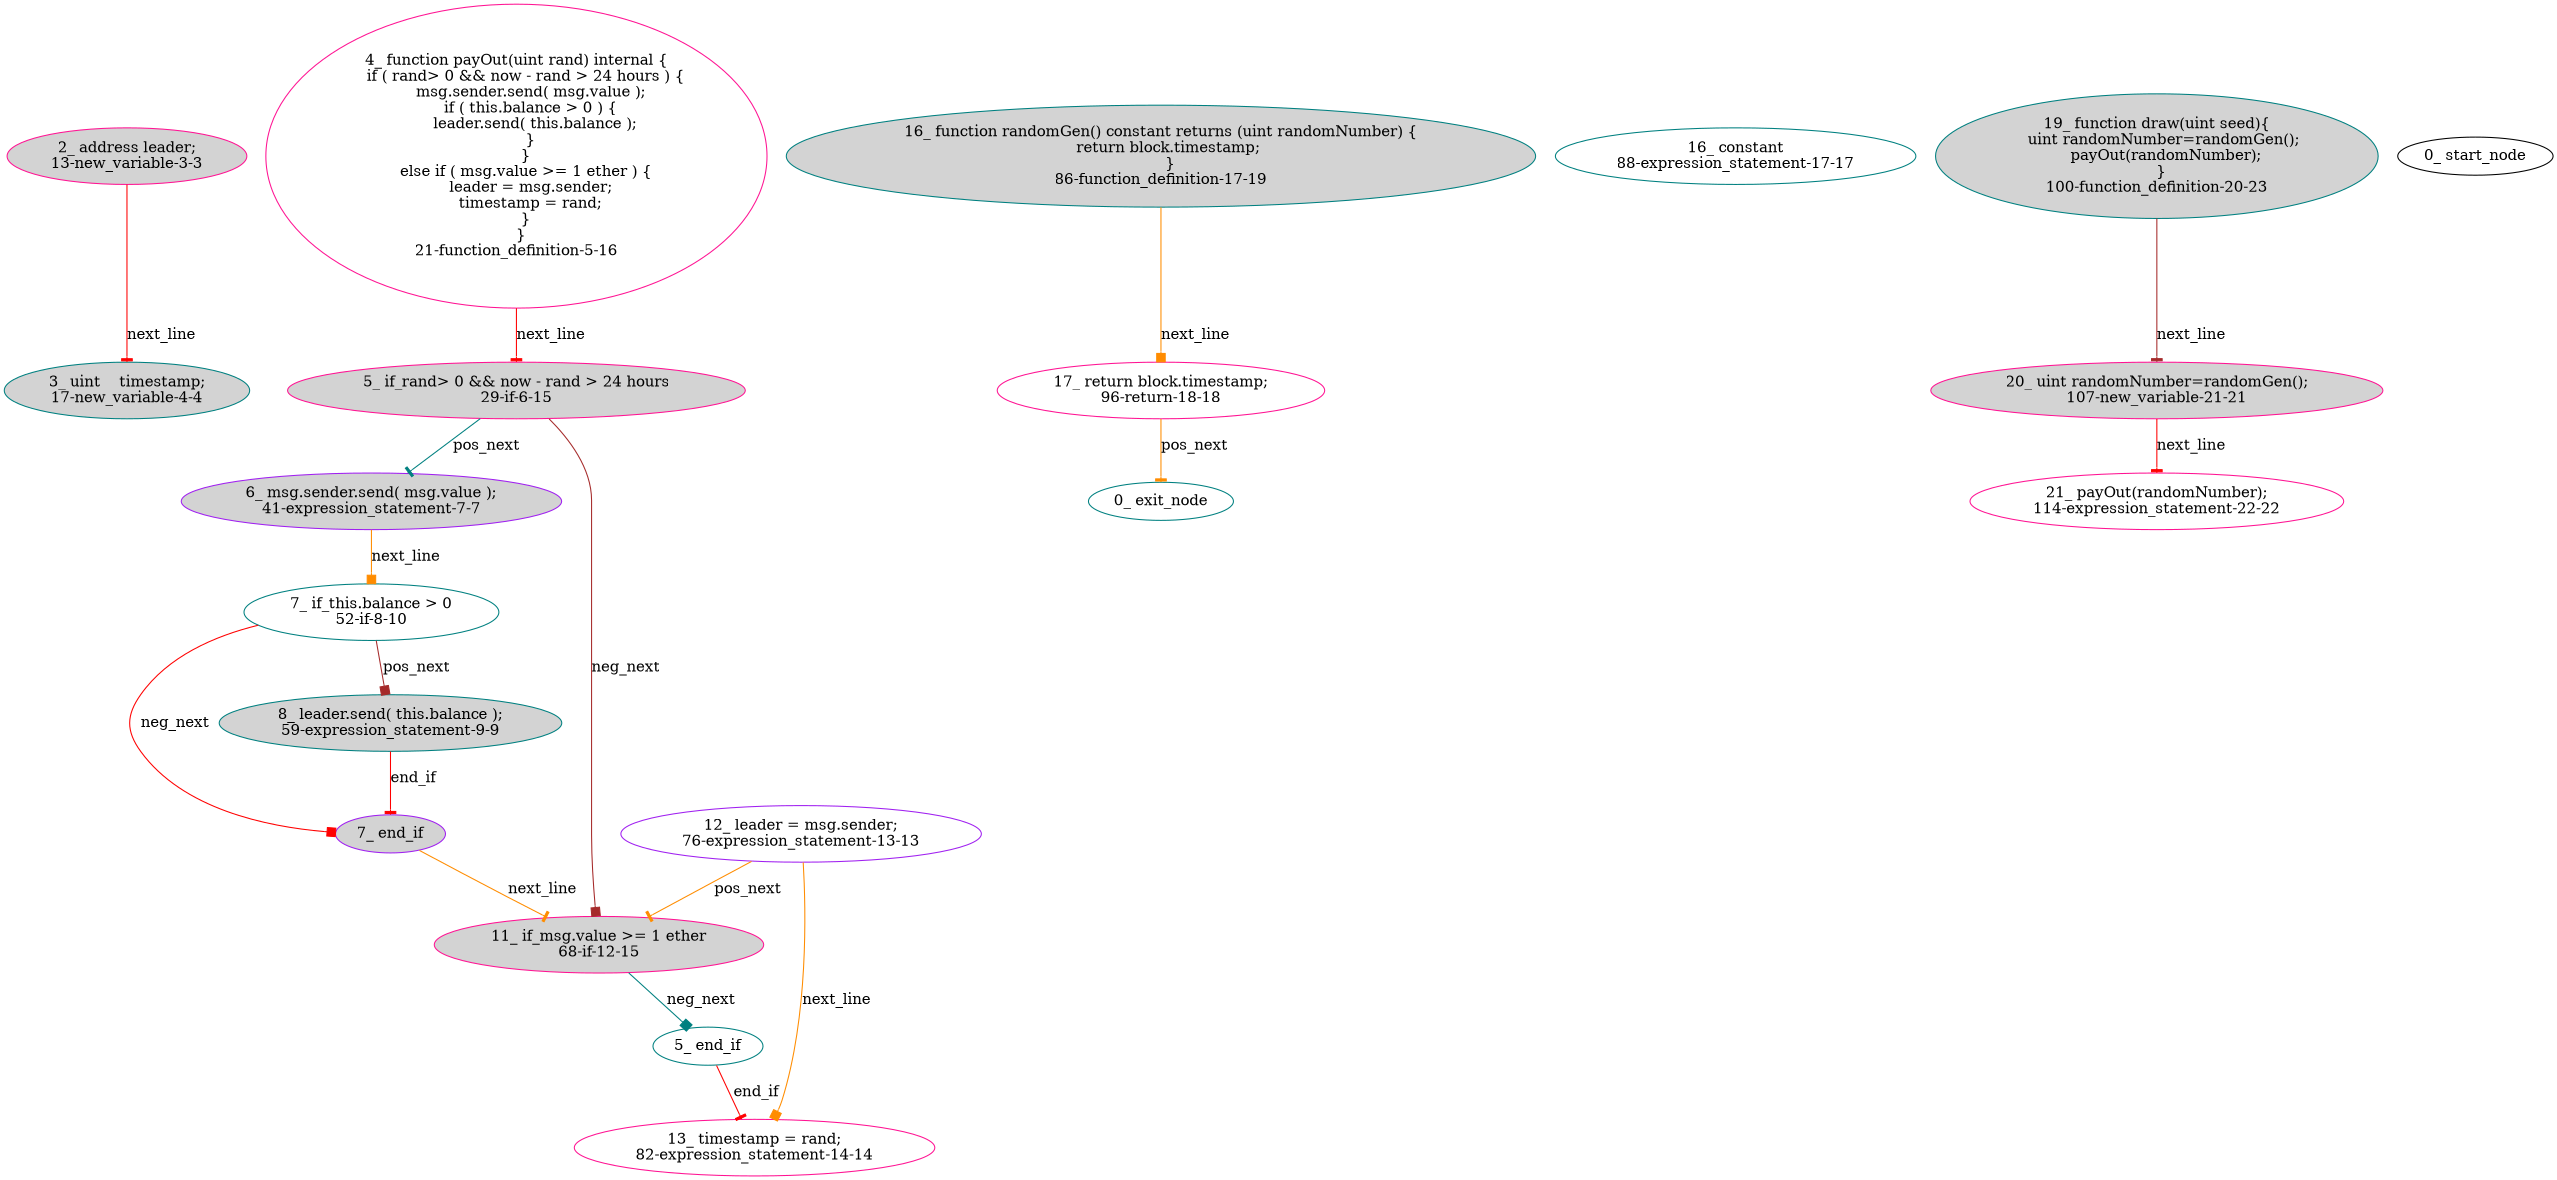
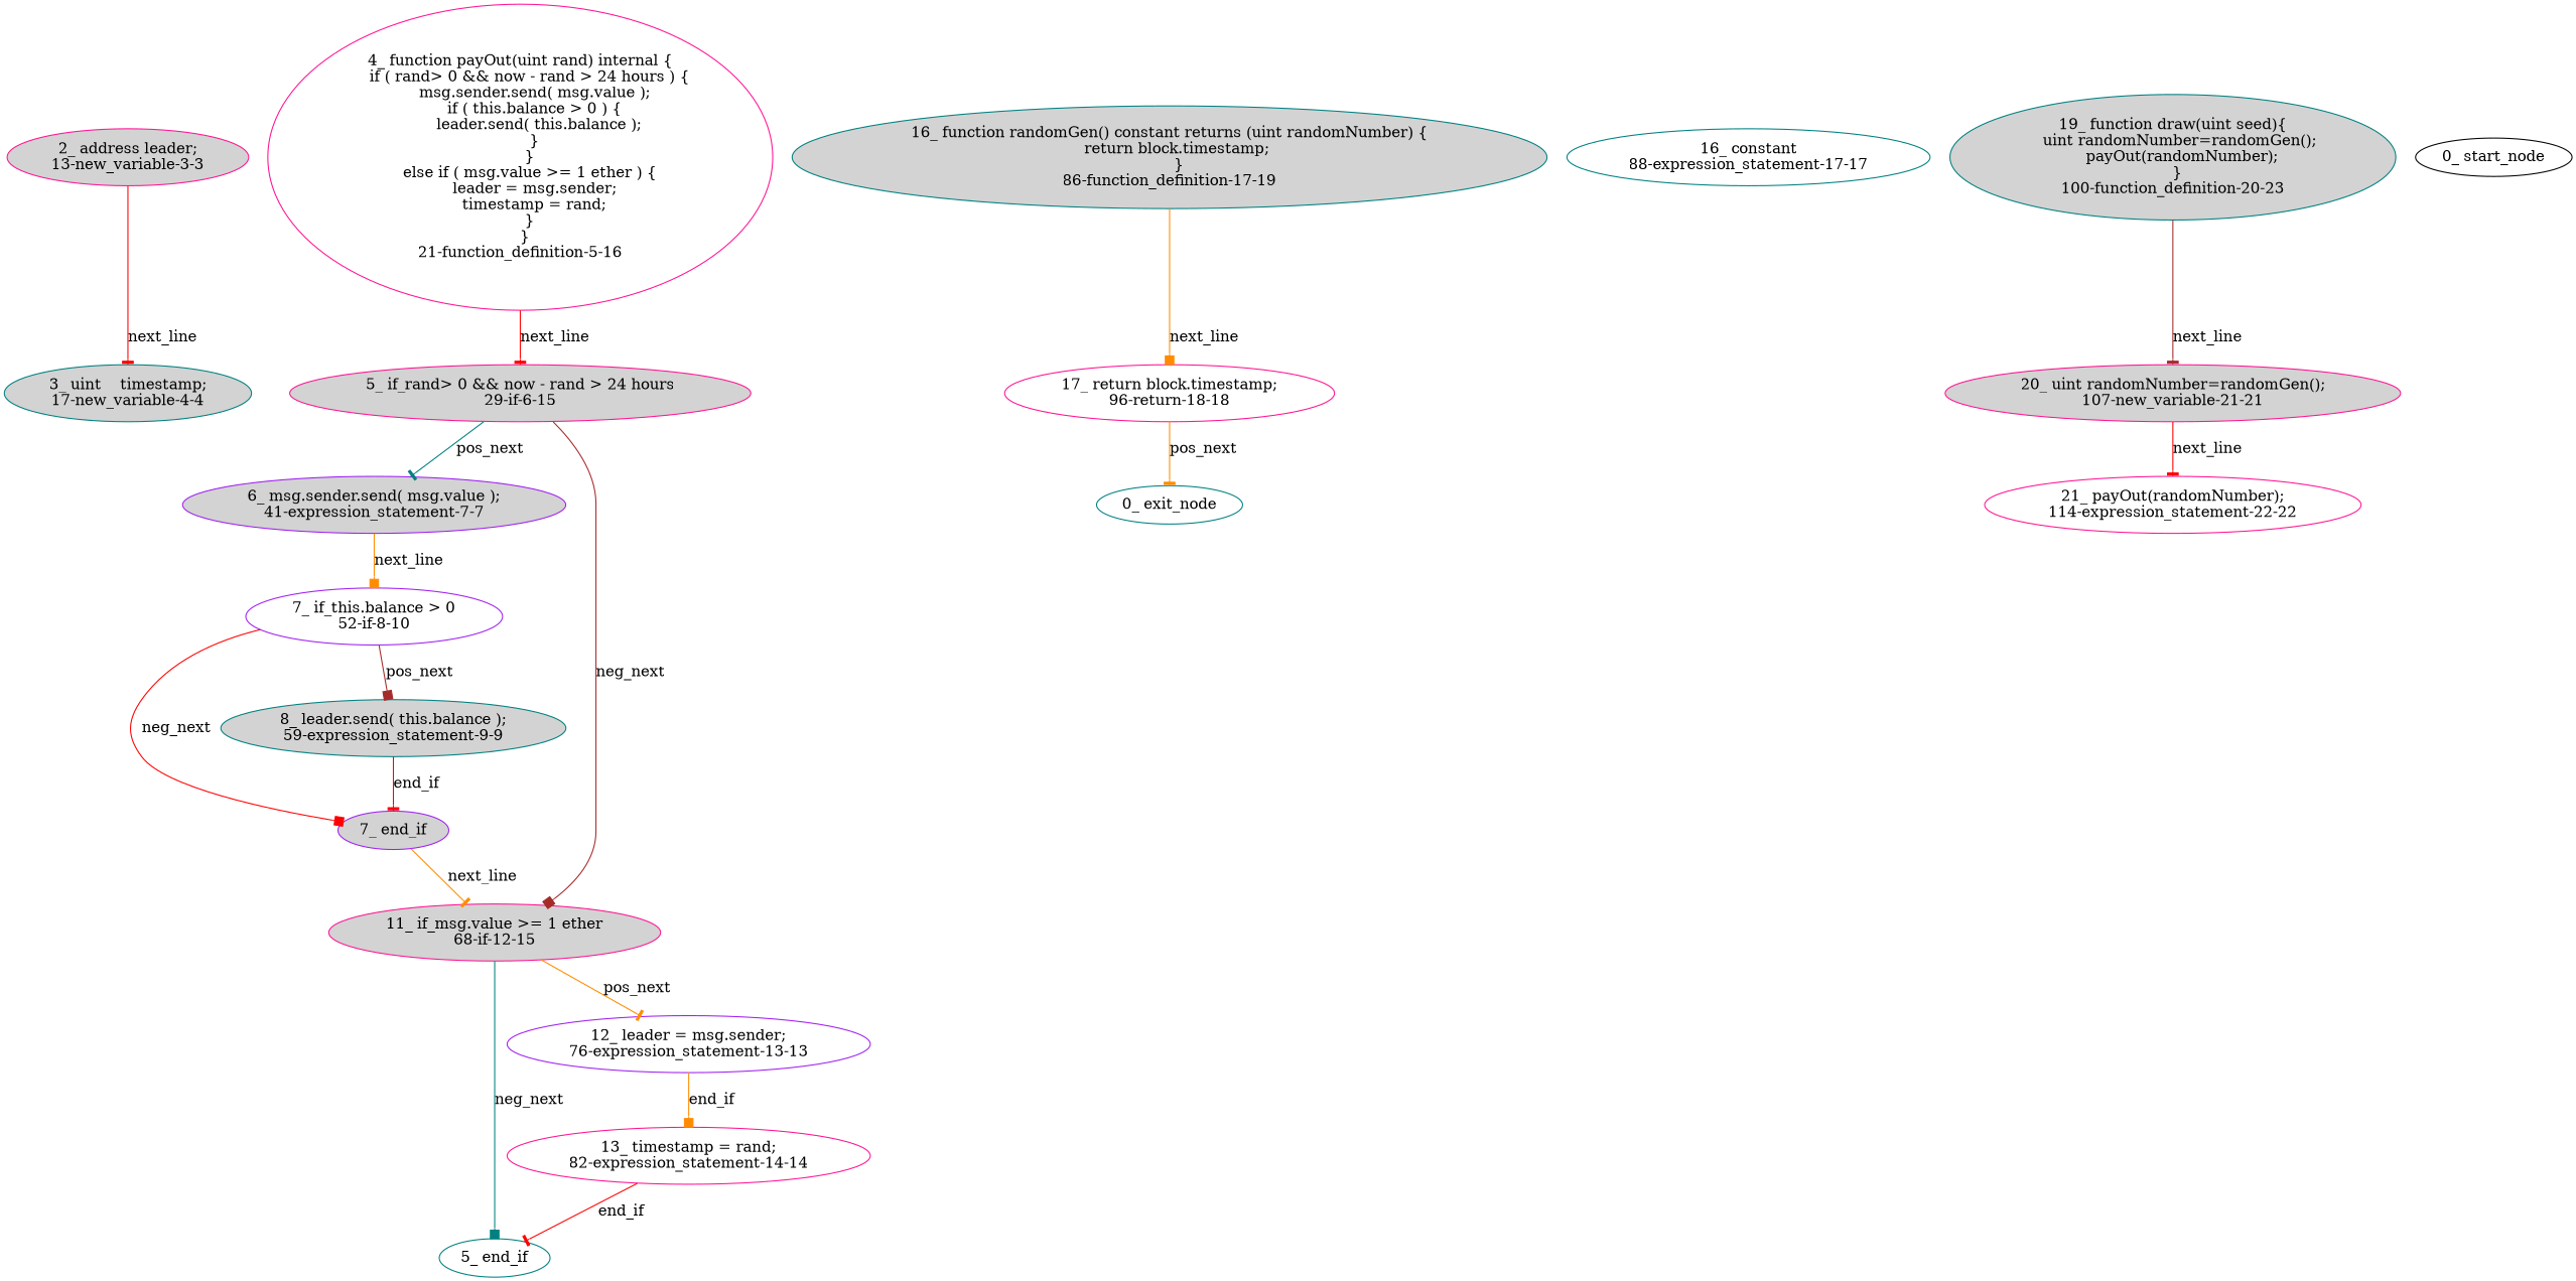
  digraph {
    node [color=deeppink fillcolor=lightgrey style=filled type_label=expression_statement method="payOut(uint rand)"]
    edge [arrowhead=tee color=red controlflow_type=next_line edge_type=CFG_edge]
    n1 [label="2_ address leader;\n13-new_variable-3-3" type_label=new_variable method=""]
    n2 [color=teal label="3_ uint    timestamp;\n17-new_variable-4-4" type_label=new_variable method=""]
    n3 [fillcolor=white label="4_ function payOut(uint rand) internal {\n    if ( rand> 0 && now - rand > 24 hours ) {\n      msg.sender.send( msg.value );\n      if ( this.balance > 0 ) {\n        leader.send( this.balance );\n      }\n    }\n    else if ( msg.value >= 1 ether ) {\n      leader = msg.sender;\n      timestamp = rand;\n    }\n  }\n21-function_definition-5-16" type_label=function_definition]
    n4 [label="5_ if_rand> 0 && now - rand > 24 hours\n29-if-6-15" type_label=if]
    n5 [color=purple label="6_ msg.sender.send( msg.value );\n41-expression_statement-7-7"]
    n6 [label="11_ if_msg.value >= 1 ether\n68-if-12-15" type_label=if]
-   n7 [color=teal fillcolor=white label="7_ if_this.balance > 0\n52-if-8-10" type_label=if]
+   n7 [color=purple fillcolor=white label="7_ if_this.balance > 0\n52-if-8-10" type_label=if]
    n8 [color=teal fillcolor=white label="5_ end_if" type_label=end_if]
    n9 [color=purple fillcolor=white label="12_ leader = msg.sender;\n76-expression_statement-13-13"]
    n10 [color=purple label="7_ end_if" type_label=end_if]
    n11 [color=teal label="8_ leader.send( this.balance );\n59-expression_statement-9-9"]
    n12 [fillcolor=white label="13_ timestamp = rand;\n82-expression_statement-14-14"]
    n13 [color=teal label="16_ function randomGen() constant returns (uint randomNumber) {\n      return block.timestamp;   \n    }\n86-function_definition-17-19" method="randomGen()" type_label=function_definition]
    n14 [fillcolor=white label="17_ return block.timestamp;\n96-return-18-18" method="randomGen()" type_label=return]
    n15 [color=teal fillcolor=white label="0_ exit_node" type_label=exit method=""]
    n16 [color=teal fillcolor=white label="16_ constant\n88-expression_statement-17-17" method="randomGen()"]
    n17 [color=teal label="19_ function draw(uint seed){\n    uint randomNumber=randomGen(); \n    payOut(randomNumber);\n  }\n100-function_definition-20-23" method="draw(uint seed)" type_label=function_definition]
    n18 [label="20_ uint randomNumber=randomGen();\n107-new_variable-21-21" method="draw(uint seed)" type_label=new_variable]
    n19 [fillcolor=white label="21_ payOut(randomNumber);\n114-expression_statement-22-22" method="draw(uint seed)"]
    n20 [color=black fillcolor=white label="0_ start_node" type_label=start method=""]
    n1 -> n2 [label=next_line]
    n3 -> n4 [label=next_line]
    n4 -> n5 [color=teal controlflow_type=pos_next label=pos_next]
    n4 -> n6 [arrowhead=box color=brown controlflow_type=neg_next label=neg_next]
    n5 -> n7 [arrowhead=box color=darkorange label=next_line]
    n6 -> n8 [arrowhead=box color=teal controlflow_type=neg_next label=neg_next]
-   n9 -> n6 [color=darkorange controlflow_type=pos_next label=pos_next]
+   n6 -> n9 [color=darkorange controlflow_type=pos_next label=pos_next]
    n7 -> n10 [arrowhead=box controlflow_type=neg_next label=neg_next]
    n7 -> n11 [arrowhead=box color=brown controlflow_type=pos_next label=pos_next]
-   n9 -> n12 [arrowhead=box color=darkorange label=next_line]
+   n9 -> n12 [arrowhead=box color=darkorange label=end_if]
    n10 -> n6 [color=darkorange label=next_line]
    n11 -> n10 [controlflow_type=end_if label=end_if]
-   n8 -> n12 [controlflow_type=end_if label=end_if]
+   n12 -> n8 [controlflow_type=end_if label=end_if]
    n13 -> n14 [arrowhead=box color=darkorange label=next_line]
    n14 -> n15 [color=darkorange controlflow_type=return_exit label=pos_next]
    n17 -> n18 [color=brown label=next_line]
    n18 -> n19 [label=next_line]
  }
